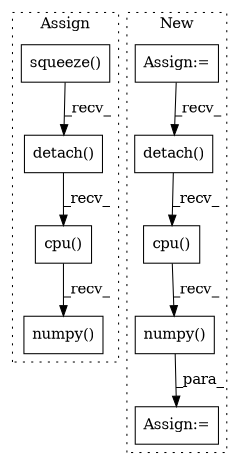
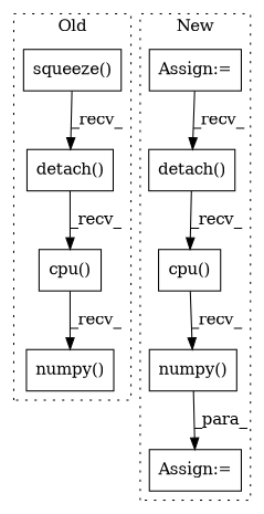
  digraph {
    node [a=75 l=3 s=1921 shape=box]
    n1 [l=44 label="cpu()"]
    n2 [l=52 label="numpy()"]
    n3 [l=38 label="detach()"]
    n4 [l="16,1" label="squeeze()" s="1921,1938"]
    n5 [l=34 label="cpu()" s=2223]
    n6 [l=42 label="numpy()" s=2223]
    n7 [a=68 label="Assign:=" s=2220]
    n8 [l=28 label="detach()" s=2223]
    n9 [a=68 label="Assign:=" s=2151]
    subgraph cluster_1 {
-     label=Assign
+     label=Old
      style=dotted
      n1
      n2
      n3
      n4
    }
    subgraph cluster_2 {
      label=New
      style=dotted
      n5
      n6
      n7
      n8
      n9
    }
    n1 -> n2 [label=_recv_]
    n3 -> n1 [label=_recv_]
    n4 -> n3 [label=_recv_]
    n5 -> n6 [label=_recv_]
    n6 -> n7 [label=_para_]
    n8 -> n5 [label=_recv_]
    n9 -> n8 [label=_recv_]
  }
